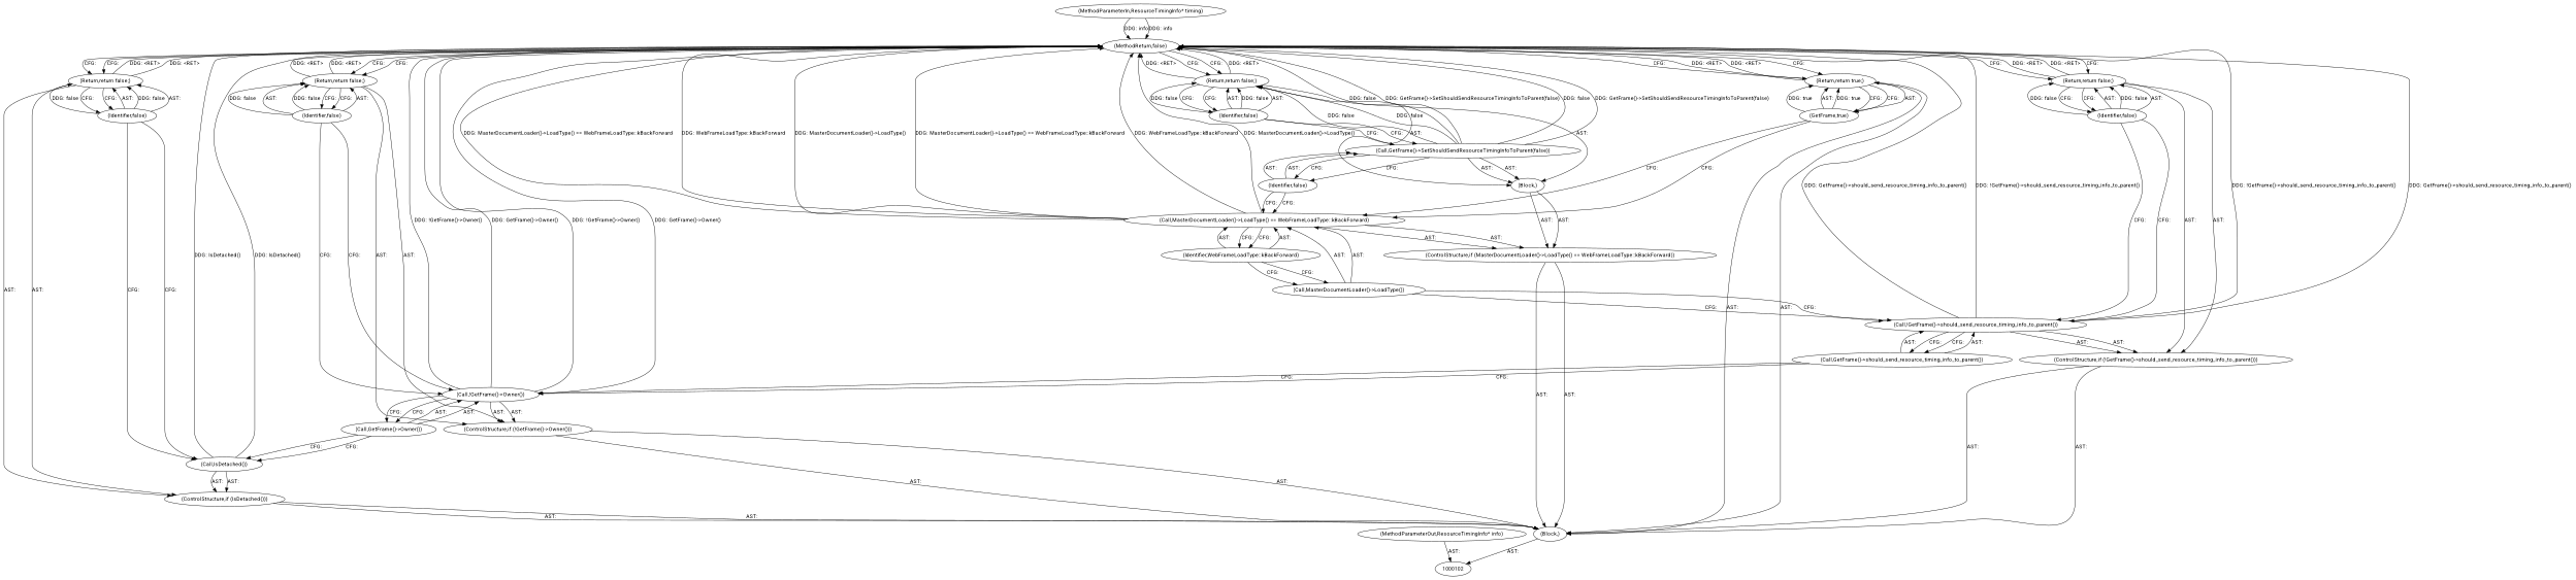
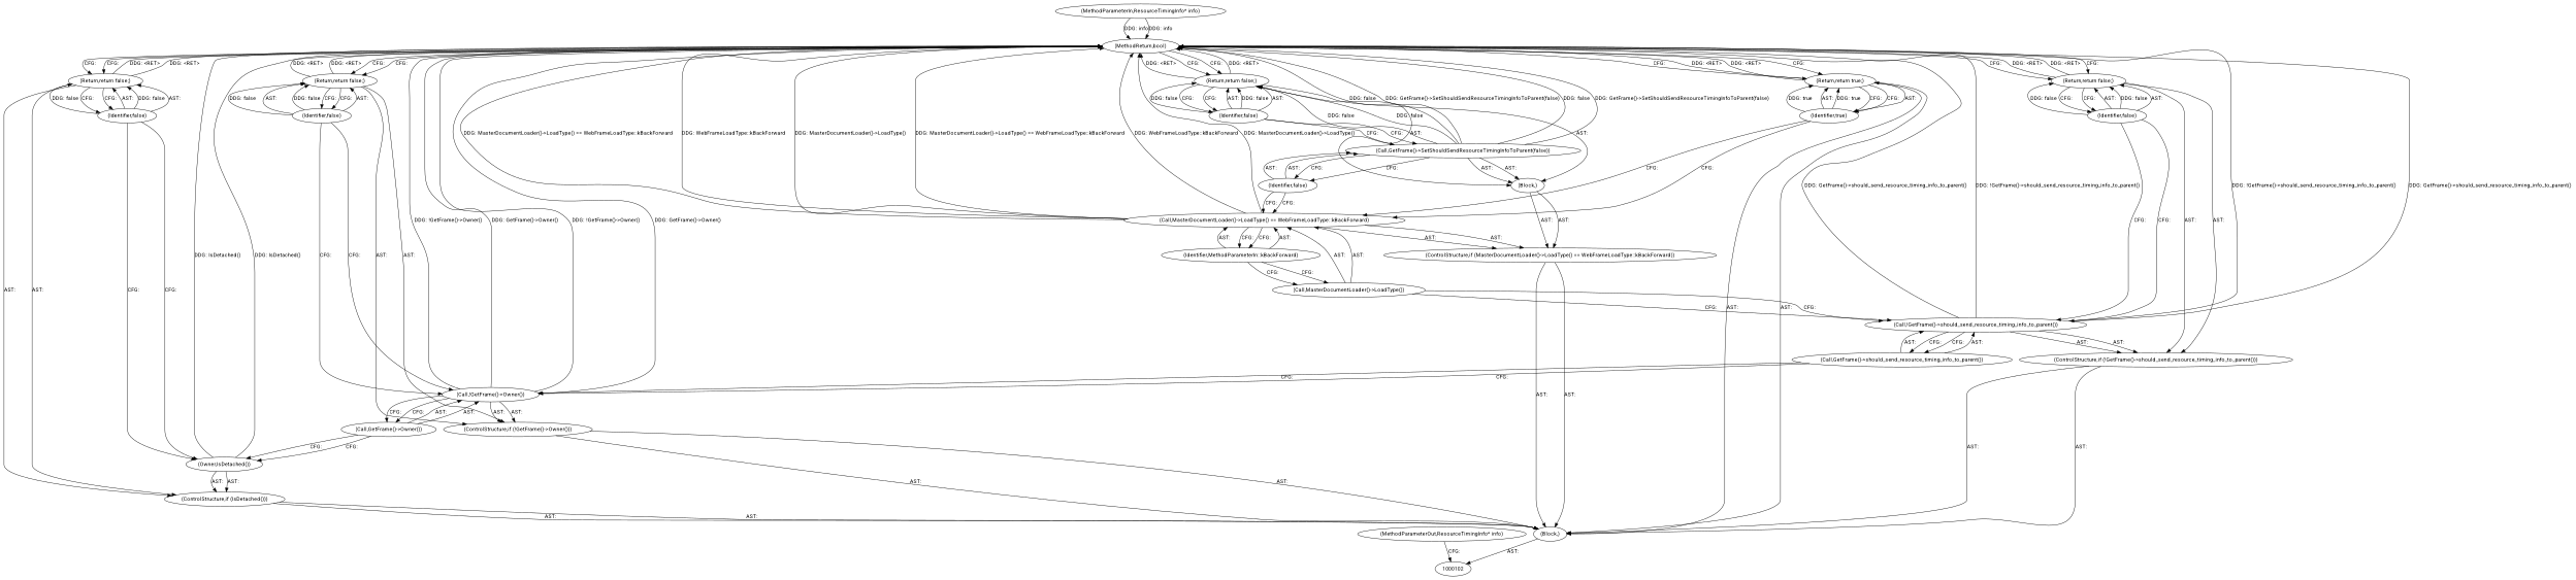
  digraph {
    fontname=Roboto
    node [fontname=Roboto]
    edge [fontname=Roboto]
-   n1 [label="(MethodReturn,false)"]
+   n1 [label="(MethodReturn,bool)"]
    n2 [label="(Return,return false;)"]
    n3 [label="(Return,return true;)"]
    n4 [label="(Return,return false;)"]
    n5 [label="(Return,return false;)"]
    n6 [label="(Return,return false;)"]
    n7 [label="(Block,)"]
    n8 [label="(Identifier,false)"]
    n9 [label="(Block,)"]
-   n10 [label="(GetFrame,true)"]
+   n10 [label="(Identifier,true)"]
    n11 [label="(ControlStructure,if (IsDetached()))"]
    n12 [label="(Identifier,false)"]
    n13 [label="(ControlStructure,if (!GetFrame()->Owner()))"]
    n14 [label="(Identifier,false)"]
    n15 [label="(ControlStructure,if (!GetFrame()->should_send_resource_timing_info_to_parent()))"]
    n16 [label="(Identifier,false)"]
    n17 [label="(ControlStructure,if (MasterDocumentLoader()->LoadType() == WebFrameLoadType::kBackForward))"]
    1000102
-   n19 [label="(Identifier,WebFrameLoadType::kBackForward)"]
+   n19 [label="(Identifier,MethodParameterIn::kBackForward)"]
    n20 [label="(Call,MasterDocumentLoader()->LoadType() == WebFrameLoadType::kBackForward)"]
    n21 [label="(Call,MasterDocumentLoader()->LoadType())"]
    n22 [label="(Call,!GetFrame()->should_send_resource_timing_info_to_parent())"]
    n23 [label="(Call,GetFrame()->should_send_resource_timing_info_to_parent())"]
    n24 [label="(Call,GetFrame()->SetShouldSendResourceTimingInfoToParent(false))"]
    n25 [label="(Identifier,false)"]
-   n26 [label="(MethodParameterIn,ResourceTimingInfo* timing)"]
+   n26 [label="(MethodParameterIn,ResourceTimingInfo* info)"]
    n27 [label="(MethodParameterOut,ResourceTimingInfo* info)"]
-   n28 [label="(Call,IsDetached())"]
+   n28 [label="(Owner,IsDetached())"]
    n29 [label="(Call,!GetFrame()->Owner())"]
    n30 [label="(Call,GetFrame()->Owner())"]
    n1 -> n2 [label="CFG: "]
    n1 -> n2 [label="CFG: "]
    n1 -> n3 [label="CFG: "]
    n1 -> n3 [label="CFG: "]
    n1 -> n4 [label="CFG: "]
    n1 -> n4 [label="CFG: "]
    n1 -> n5 [label="CFG: "]
    n1 -> n5 [label="CFG: "]
    n1 -> n6 [label="CFG: "]
    n1 -> n6 [label="CFG: "]
    n2 -> n1 [label="DDG: <RET>"]
    n2 -> n1 [label="DDG: <RET>"]
    n2 -> n7 [label="AST: "]
    n2 -> n7 [label="AST: "]
    n2 -> n8 [label="CFG: "]
    n2 -> n8 [label="CFG: "]
    n3 -> n1 [label="DDG: <RET>"]
    n3 -> n1 [label="DDG: <RET>"]
    n3 -> n9 [label="AST: "]
    n3 -> n9 [label="AST: "]
    n3 -> n10 [label="CFG: "]
    n3 -> n10 [label="CFG: "]
    n4 -> n1 [label="DDG: <RET>"]
    n4 -> n1 [label="DDG: <RET>"]
    n4 -> n11 [label="AST: "]
    n4 -> n11 [label="AST: "]
    n4 -> n12 [label="CFG: "]
    n4 -> n12 [label="CFG: "]
    n5 -> n1 [label="DDG: <RET>"]
    n5 -> n1 [label="DDG: <RET>"]
    n5 -> n13 [label="AST: "]
    n5 -> n13 [label="AST: "]
    n5 -> n14 [label="CFG: "]
    n5 -> n14 [label="CFG: "]
    n6 -> n1 [label="DDG: <RET>"]
    n6 -> n1 [label="DDG: <RET>"]
    n6 -> n15 [label="AST: "]
    n6 -> n15 [label="AST: "]
    n6 -> n16 [label="CFG: "]
    n6 -> n16 [label="CFG: "]
    n7 -> n17 [label="AST: "]
    n7 -> n17 [label="AST: "]
    n8 -> n2 [label="AST: "]
    n8 -> n2 [label="DDG: false"]
    n8 -> n2 [label="AST: "]
    n8 -> n2 [label="DDG: false"]
    n8 -> n24 [label="CFG: "]
    n8 -> n24 [label="CFG: "]
    n9 -> 1000102 [label="AST: "]
    n10 -> n3 [label="AST: "]
    n10 -> n3 [label="DDG: true"]
    n10 -> n3 [label="AST: "]
    n10 -> n3 [label="DDG: true"]
    n10 -> n20 [label="CFG: "]
    n10 -> n20 [label="CFG: "]
    n11 -> n9 [label="AST: "]
    n11 -> n9 [label="AST: "]
    n12 -> n4 [label="AST: "]
    n12 -> n4 [label="DDG: false"]
    n12 -> n4 [label="AST: "]
    n12 -> n4 [label="DDG: false"]
    n12 -> n28 [label="CFG: "]
    n12 -> n28 [label="CFG: "]
    n13 -> n9 [label="AST: "]
    n13 -> n9 [label="AST: "]
    n14 -> n5 [label="AST: "]
    n14 -> n5 [label="DDG: false"]
    n14 -> n5 [label="AST: "]
    n14 -> n5 [label="DDG: false"]
    n14 -> n29 [label="CFG: "]
    n14 -> n29 [label="CFG: "]
    n15 -> n9 [label="AST: "]
    n15 -> n9 [label="AST: "]
    n16 -> n6 [label="AST: "]
    n16 -> n6 [label="DDG: false"]
    n16 -> n6 [label="AST: "]
    n16 -> n6 [label="DDG: false"]
    n16 -> n22 [label="CFG: "]
    n16 -> n22 [label="CFG: "]
    n17 -> n9 [label="AST: "]
    n17 -> n9 [label="AST: "]
    n19 -> n20 [label="AST: "]
    n19 -> n20 [label="AST: "]
    n19 -> n21 [label="CFG: "]
    n19 -> n21 [label="CFG: "]
    n20 -> n1 [label="DDG: WebFrameLoadType::kBackForward"]
    n20 -> n1 [label="DDG: MasterDocumentLoader()->LoadType()"]
    n20 -> n1 [label="DDG: MasterDocumentLoader()->LoadType() == WebFrameLoadType::kBackForward"]
    n20 -> n1 [label="DDG: WebFrameLoadType::kBackForward"]
    n20 -> n1 [label="DDG: MasterDocumentLoader()->LoadType()"]
    n20 -> n1 [label="DDG: MasterDocumentLoader()->LoadType() == WebFrameLoadType::kBackForward"]
    n20 -> n17 [label="AST: "]
    n20 -> n17 [label="AST: "]
    n20 -> n19 [label="CFG: "]
    n20 -> n19 [label="CFG: "]
    n21 -> n20 [label="AST: "]
    n21 -> n20 [label="AST: "]
    n21 -> n22 [label="CFG: "]
    n21 -> n22 [label="CFG: "]
    n22 -> n1 [label="DDG: !GetFrame()->should_send_resource_timing_info_to_parent()"]
    n22 -> n1 [label="DDG: GetFrame()->should_send_resource_timing_info_to_parent()"]
    n22 -> n1 [label="DDG: !GetFrame()->should_send_resource_timing_info_to_parent()"]
    n22 -> n1 [label="DDG: GetFrame()->should_send_resource_timing_info_to_parent()"]
    n22 -> n15 [label="AST: "]
    n22 -> n15 [label="AST: "]
    n22 -> n23 [label="CFG: "]
    n22 -> n23 [label="CFG: "]
    n23 -> n22 [label="AST: "]
    n23 -> n22 [label="AST: "]
    n23 -> n29 [label="CFG: "]
    n23 -> n29 [label="CFG: "]
    n24 -> n1 [label="DDG: false"]
    n24 -> n1 [label="DDG: GetFrame()->SetShouldSendResourceTimingInfoToParent(false)"]
    n24 -> n1 [label="DDG: false"]
    n24 -> n1 [label="DDG: GetFrame()->SetShouldSendResourceTimingInfoToParent(false)"]
    n24 -> n2 [label="DDG: false"]
    n24 -> n2 [label="DDG: false"]
    n24 -> n7 [label="AST: "]
    n24 -> n7 [label="AST: "]
    n24 -> n25 [label="CFG: "]
    n24 -> n25 [label="CFG: "]
    n25 -> n20 [label="CFG: "]
    n25 -> n20 [label="CFG: "]
    n25 -> n24 [label="AST: "]
    n25 -> n24 [label="AST: "]
    n26 -> n1 [label="DDG: info"]
    n26 -> n1 [label="DDG: info"]
-   n27 -> 1000102 [label="AST: "]
+   n27 -> 1000102 [label="CFG: "]
    n28 -> n1 [label="DDG: IsDetached()"]
    n28 -> n1 [label="DDG: IsDetached()"]
    n28 -> n11 [label="AST: "]
    n28 -> n11 [label="AST: "]
    n29 -> n1 [label="DDG: !GetFrame()->Owner()"]
    n29 -> n1 [label="DDG: GetFrame()->Owner()"]
    n29 -> n1 [label="DDG: !GetFrame()->Owner()"]
    n29 -> n1 [label="DDG: GetFrame()->Owner()"]
    n29 -> n13 [label="AST: "]
    n29 -> n13 [label="AST: "]
    n29 -> n30 [label="CFG: "]
    n29 -> n30 [label="CFG: "]
    n30 -> n28 [label="CFG: "]
    n30 -> n28 [label="CFG: "]
    n30 -> n29 [label="AST: "]
    n30 -> n29 [label="AST: "]
  }
